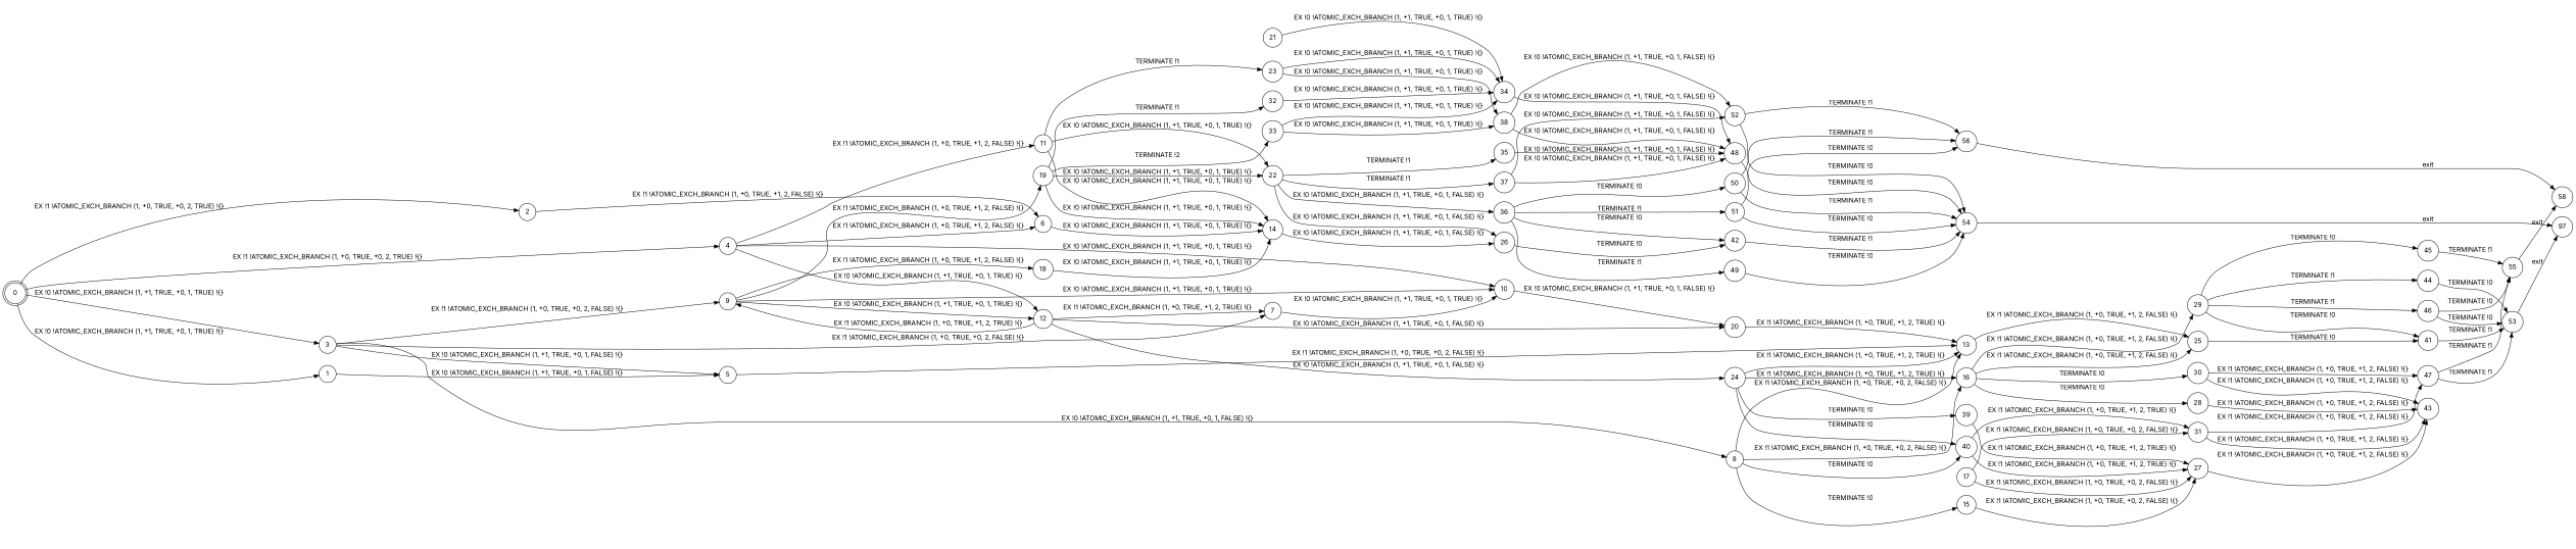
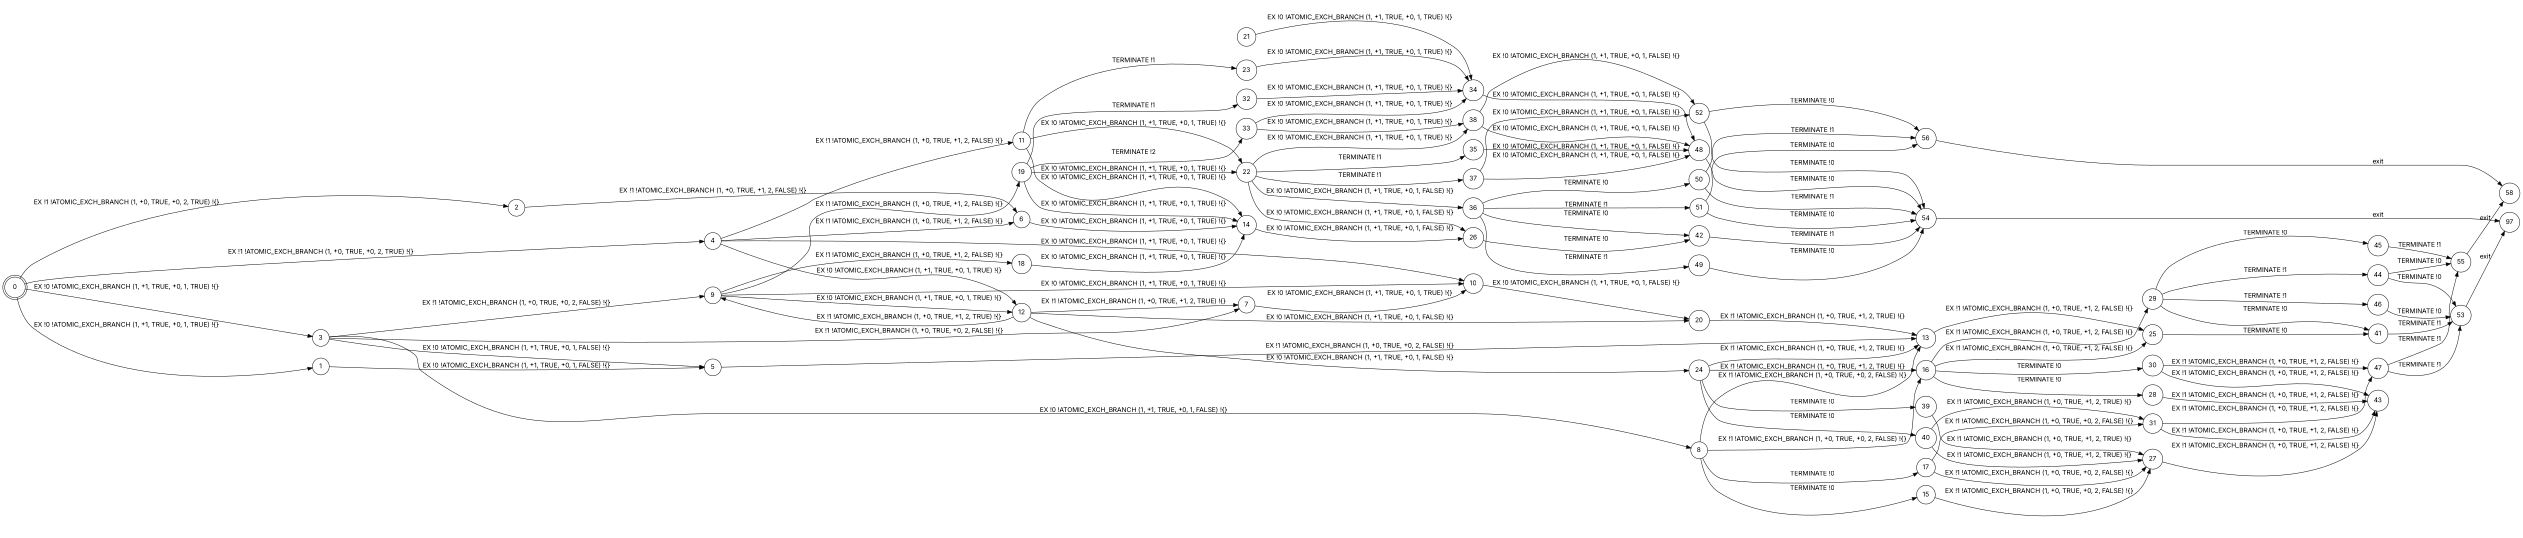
  digraph {
    fontname=Inter
    rankdir=LR
    node [fontname=Inter shape=circle]
    edge [fontname=Inter]
    0 [peripheries=2]
    1
    2
    3
    4
    5
    6
    7
    8
    9
    10
    11
    12
    13
    14
    15
    16
    17
    18
    19
    20
    22
    23
    24
    25
    26
    27
    28
    29
    30
    31
    32
    33
    21
    34
    35
    36
    37
    38
    39
    40
    41
    42
    43
    44
    45
    46
    47
    48
    49
    50
    51
    52
    53
    54
    55
    56
    n58 [label=97]
    58
    0 -> 1 [label="EX !0 !ATOMIC_EXCH_BRANCH (1, +1, TRUE, +0, 1, TRUE) !{}"]
    0 -> 2 [label="EX !1 !ATOMIC_EXCH_BRANCH (1, +0, TRUE, +0, 2, TRUE) !{}"]
    0 -> 3 [label="EX !0 !ATOMIC_EXCH_BRANCH (1, +1, TRUE, +0, 1, TRUE) !{}"]
    0 -> 4 [label="EX !1 !ATOMIC_EXCH_BRANCH (1, +0, TRUE, +0, 2, TRUE) !{}"]
    1 -> 5 [label="EX !0 !ATOMIC_EXCH_BRANCH (1, +1, TRUE, +0, 1, FALSE) !{}"]
    2 -> 6 [label="EX !1 !ATOMIC_EXCH_BRANCH (1, +0, TRUE, +1, 2, FALSE) !{}"]
    3 -> 5 [label="EX !0 !ATOMIC_EXCH_BRANCH (1, +1, TRUE, +0, 1, FALSE) !{}"]
    3 -> 7 [label="EX !1 !ATOMIC_EXCH_BRANCH (1, +0, TRUE, +0, 2, FALSE) !{}"]
    3 -> 8 [label="EX !0 !ATOMIC_EXCH_BRANCH (1, +1, TRUE, +0, 1, FALSE) !{}"]
    3 -> 9 [label="EX !1 !ATOMIC_EXCH_BRANCH (1, +0, TRUE, +0, 2, FALSE) !{}"]
    4 -> 6 [label="EX !1 !ATOMIC_EXCH_BRANCH (1, +0, TRUE, +1, 2, FALSE) !{}"]
    4 -> 10 [label="EX !0 !ATOMIC_EXCH_BRANCH (1, +1, TRUE, +0, 1, TRUE) !{}"]
    4 -> 11 [label="EX !1 !ATOMIC_EXCH_BRANCH (1, +0, TRUE, +1, 2, FALSE) !{}"]
    4 -> 12 [label="EX !0 !ATOMIC_EXCH_BRANCH (1, +1, TRUE, +0, 1, TRUE) !{}"]
    5 -> 13 [label="EX !1 !ATOMIC_EXCH_BRANCH (1, +0, TRUE, +0, 2, FALSE) !{}"]
    6 -> 14 [label="EX !0 !ATOMIC_EXCH_BRANCH (1, +1, TRUE, +0, 1, TRUE) !{}"]
    7 -> 10 [label="EX !0 !ATOMIC_EXCH_BRANCH (1, +1, TRUE, +0, 1, TRUE) !{}"]
    8 -> 13 [label="EX !1 !ATOMIC_EXCH_BRANCH (1, +0, TRUE, +0, 2, FALSE) !{}"]
    8 -> 15 [label="TERMINATE !0"]
    8 -> 16 [label="EX !1 !ATOMIC_EXCH_BRANCH (1, +0, TRUE, +0, 2, FALSE) !{}"]
-   8 -> 40 [label="TERMINATE !0"]
+   8 -> 17 [label="TERMINATE !0"]
    9 -> 10 [label="EX !0 !ATOMIC_EXCH_BRANCH (1, +1, TRUE, +0, 1, TRUE) !{}"]
    9 -> 12 [label="EX !0 !ATOMIC_EXCH_BRANCH (1, +1, TRUE, +0, 1, TRUE) !{}"]
    9 -> 18 [label="EX !1 !ATOMIC_EXCH_BRANCH (1, +0, TRUE, +1, 2, FALSE) !{}"]
    9 -> 19 [label="EX !1 !ATOMIC_EXCH_BRANCH (1, +0, TRUE, +1, 2, FALSE) !{}"]
    10 -> 20 [label="EX !0 !ATOMIC_EXCH_BRANCH (1, +1, TRUE, +0, 1, FALSE) !{}"]
    11 -> 14 [label="EX !0 !ATOMIC_EXCH_BRANCH (1, +1, TRUE, +0, 1, TRUE) !{}"]
    11 -> 22 [label="EX !0 !ATOMIC_EXCH_BRANCH (1, +1, TRUE, +0, 1, TRUE) !{}"]
    11 -> 23 [label="TERMINATE !1"]
    12 -> 7 [label="EX !1 !ATOMIC_EXCH_BRANCH (1, +0, TRUE, +1, 2, TRUE) !{}"]
    12 -> 9 [label="EX !1 !ATOMIC_EXCH_BRANCH (1, +0, TRUE, +1, 2, TRUE) !{}"]
    12 -> 20 [label="EX !0 !ATOMIC_EXCH_BRANCH (1, +1, TRUE, +0, 1, FALSE) !{}"]
    12 -> 24 [label="EX !0 !ATOMIC_EXCH_BRANCH (1, +1, TRUE, +0, 1, FALSE) !{}"]
    13 -> 25 [label="EX !1 !ATOMIC_EXCH_BRANCH (1, +0, TRUE, +1, 2, FALSE) !{}"]
    14 -> 26 [label="EX !0 !ATOMIC_EXCH_BRANCH (1, +1, TRUE, +0, 1, FALSE) !{}"]
    15 -> 27 [label="EX !1 !ATOMIC_EXCH_BRANCH (1, +0, TRUE, +0, 2, FALSE) !{}"]
    16 -> 25 [label="EX !1 !ATOMIC_EXCH_BRANCH (1, +0, TRUE, +1, 2, FALSE) !{}"]
    16 -> 28 [label="TERMINATE !0"]
    16 -> 29 [label="EX !1 !ATOMIC_EXCH_BRANCH (1, +0, TRUE, +1, 2, FALSE) !{}"]
    16 -> 30 [label="TERMINATE !0"]
    17 -> 27 [label="EX !1 !ATOMIC_EXCH_BRANCH (1, +0, TRUE, +0, 2, FALSE) !{}"]
    17 -> 31 [label="EX !1 !ATOMIC_EXCH_BRANCH (1, +0, TRUE, +0, 2, FALSE) !{}"]
    18 -> 14 [label="EX !0 !ATOMIC_EXCH_BRANCH (1, +1, TRUE, +0, 1, TRUE) !{}"]
    19 -> 14 [label="EX !0 !ATOMIC_EXCH_BRANCH (1, +1, TRUE, +0, 1, TRUE) !{}"]
    19 -> 22 [label="EX !0 !ATOMIC_EXCH_BRANCH (1, +1, TRUE, +0, 1, TRUE) !{}"]
    19 -> 32 [label="TERMINATE !1"]
    19 -> 33 [label="TERMINATE !2"]
    20 -> 13 [label="EX !1 !ATOMIC_EXCH_BRANCH (1, +0, TRUE, +1, 2, TRUE) !{}"]
    22 -> 26 [label="EX !0 !ATOMIC_EXCH_BRANCH (1, +1, TRUE, +0, 1, FALSE) !{}"]
    22 -> 35 [label="TERMINATE !1"]
    22 -> 36 [label="EX !0 !ATOMIC_EXCH_BRANCH (1, +1, TRUE, +0, 1, FALSE) !{}"]
    22 -> 37 [label="TERMINATE !1"]
    23 -> 34 [label="EX !0 !ATOMIC_EXCH_BRANCH (1, +1, TRUE, +0, 1, TRUE) !{}"]
-   23 -> 38 [label="EX !0 !ATOMIC_EXCH_BRANCH (1, +1, TRUE, +0, 1, TRUE) !{}"]
+   22 -> 38 [label="EX !0 !ATOMIC_EXCH_BRANCH (1, +1, TRUE, +0, 1, TRUE) !{}"]
    24 -> 13 [label="EX !1 !ATOMIC_EXCH_BRANCH (1, +0, TRUE, +1, 2, TRUE) !{}"]
    24 -> 16 [label="EX !1 !ATOMIC_EXCH_BRANCH (1, +0, TRUE, +1, 2, TRUE) !{}"]
    24 -> 39 [label="TERMINATE !0"]
    24 -> 40 [label="TERMINATE !0"]
    25 -> 41 [label="TERMINATE !0"]
    26 -> 42 [label="TERMINATE !0"]
    27 -> 43 [label="EX !1 !ATOMIC_EXCH_BRANCH (1, +0, TRUE, +1, 2, FALSE) !{}"]
    28 -> 43 [label="EX !1 !ATOMIC_EXCH_BRANCH (1, +0, TRUE, +1, 2, FALSE) !{}"]
    29 -> 41 [label="TERMINATE !0"]
    29 -> 44 [label="TERMINATE !1"]
    29 -> 45 [label="TERMINATE !0"]
    29 -> 46 [label="TERMINATE !1"]
    30 -> 43 [label="EX !1 !ATOMIC_EXCH_BRANCH (1, +0, TRUE, +1, 2, FALSE) !{}"]
    30 -> 47 [label="EX !1 !ATOMIC_EXCH_BRANCH (1, +0, TRUE, +1, 2, FALSE) !{}"]
    31 -> 43 [label="EX !1 !ATOMIC_EXCH_BRANCH (1, +0, TRUE, +1, 2, FALSE) !{}"]
    31 -> 47 [label="EX !1 !ATOMIC_EXCH_BRANCH (1, +0, TRUE, +1, 2, FALSE) !{}"]
    32 -> 34 [label="EX !0 !ATOMIC_EXCH_BRANCH (1, +1, TRUE, +0, 1, TRUE) !{}"]
    33 -> 34 [label="EX !0 !ATOMIC_EXCH_BRANCH (1, +1, TRUE, +0, 1, TRUE) !{}"]
    33 -> 38 [label="EX !0 !ATOMIC_EXCH_BRANCH (1, +1, TRUE, +0, 1, TRUE) !{}"]
    21 -> 34 [label="EX !0 !ATOMIC_EXCH_BRANCH (1, +1, TRUE, +0, 1, TRUE) !{}"]
    34 -> 48 [label="EX !0 !ATOMIC_EXCH_BRANCH (1, +1, TRUE, +0, 1, FALSE) !{}"]
    35 -> 48 [label="EX !0 !ATOMIC_EXCH_BRANCH (1, +1, TRUE, +0, 1, FALSE) !{}"]
    36 -> 42 [label="TERMINATE !0"]
    36 -> 49 [label="TERMINATE !1"]
    36 -> 50 [label="TERMINATE !0"]
    36 -> 51 [label="TERMINATE !1"]
    37 -> 48 [label="EX !0 !ATOMIC_EXCH_BRANCH (1, +1, TRUE, +0, 1, FALSE) !{}"]
    37 -> 52 [label="EX !0 !ATOMIC_EXCH_BRANCH (1, +1, TRUE, +0, 1, FALSE) !{}"]
    38 -> 48 [label="EX !0 !ATOMIC_EXCH_BRANCH (1, +1, TRUE, +0, 1, FALSE) !{}"]
    38 -> 52 [label="EX !0 !ATOMIC_EXCH_BRANCH (1, +1, TRUE, +0, 1, FALSE) !{}"]
    39 -> 27 [label="EX !1 !ATOMIC_EXCH_BRANCH (1, +0, TRUE, +1, 2, TRUE) !{}"]
    40 -> 27 [label="EX !1 !ATOMIC_EXCH_BRANCH (1, +0, TRUE, +1, 2, TRUE) !{}"]
    40 -> 31 [label="EX !1 !ATOMIC_EXCH_BRANCH (1, +0, TRUE, +1, 2, TRUE) !{}"]
    41 -> 53 [label="TERMINATE !1"]
    42 -> 54 [label="TERMINATE !1"]
    44 -> 53 [label="TERMINATE !0"]
    45 -> 55 [label="TERMINATE !1"]
    46 -> 53 [label="TERMINATE !0"]
-   46 -> 55 [label="TERMINATE !0"]
+   44 -> 55 [label="TERMINATE !0"]
    47 -> 53 [label="TERMINATE !1"]
    47 -> 55 [label="TERMINATE !1"]
    48 -> 54 [label="TERMINATE !0"]
    49 -> 54 [label="TERMINATE !0"]
    50 -> 54 [label="TERMINATE !1"]
    50 -> 56 [label="TERMINATE !1"]
    51 -> 54 [label="TERMINATE !0"]
    51 -> 56 [label="TERMINATE !0"]
    52 -> 54 [label="TERMINATE !0"]
-   52 -> 56 [label="TERMINATE !1"]
+   52 -> 56 [label="TERMINATE !0"]
    53 -> n58 [label=exit]
    54 -> n58 [label=exit]
    55 -> 58 [label=exit]
    56 -> 58 [label=exit]
  }
